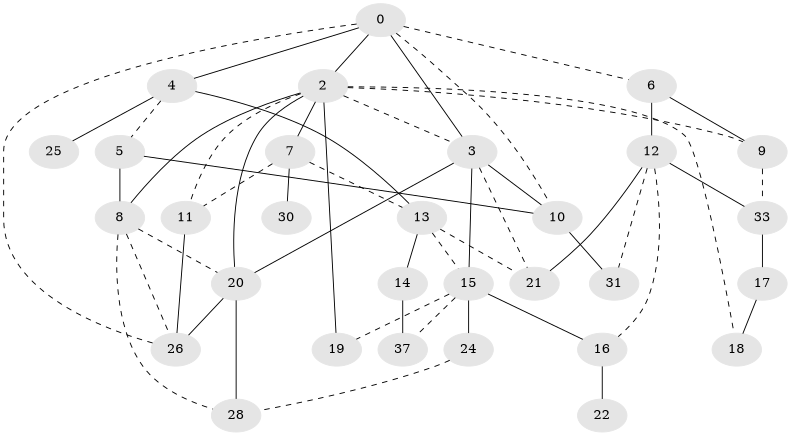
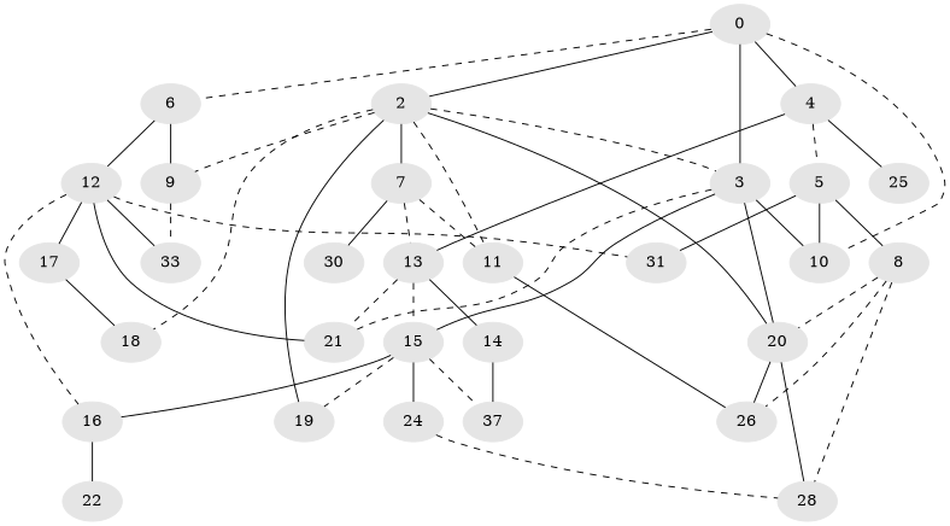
  graph {
    node [color=gray90 style=filled]
    edge [style=solid weight=1.0]
    n1 [label=0]
    2
    3
    4
    6
    10
    26
    7
    8
    9
    11
    18
    19
    20
    15
    21
    5
    13
    25
    12
    30
    28
    33
    16
    n25 [label=37]
    24
    31
    14
    17
    22
    n1 -- 2
    n1 -- 3
    n1 -- 4
    n1 -- 6 [style=dashed]
    n1 -- 10 [style=dashed]
-   n1 -- 26 [style=dashed]
    2 -- 3 [style=dashed]
    2 -- 7 [weight=2.0]
-   2 -- 8
    2 -- 9 [style=dashed]
    2 -- 11 [style=dashed]
    2 -- 18 [style=dashed]
    2 -- 19
    2 -- 20
    3 -- 10 [weight=2.0]
    3 -- 20
    3 -- 15
    3 -- 21 [style=dashed]
    4 -- 5 [style=dashed]
    4 -- 13
    4 -- 25
    6 -- 9
    6 -- 12
    7 -- 11 [style=dashed]
    7 -- 13 [style=dashed]
    7 -- 30
    8 -- 26 [style=dashed]
    8 -- 20 [style=dashed weight=2.0]
    8 -- 28 [style=dashed]
    9 -- 33 [style=dashed]
    11 -- 26
    20 -- 26
    20 -- 28
    15 -- 19 [style=dashed]
    15 -- 16
    15 -- n25 [style=dashed]
    15 -- 24
    5 -- 10 [weight=2.0]
    5 -- 8 [weight=2.0]
-   10 -- 31
+   5 -- 31
    13 -- 15 [style=dashed]
    13 -- 21 [style=dashed]
    13 -- 14
    12 -- 21
    12 -- 33
    12 -- 16 [style=dashed]
    12 -- 31 [style=dashed]
-   33 -- 17
+   12 -- 17
    16 -- 22
    24 -- 28 [style=dashed]
    14 -- n25
    17 -- 18
  }
